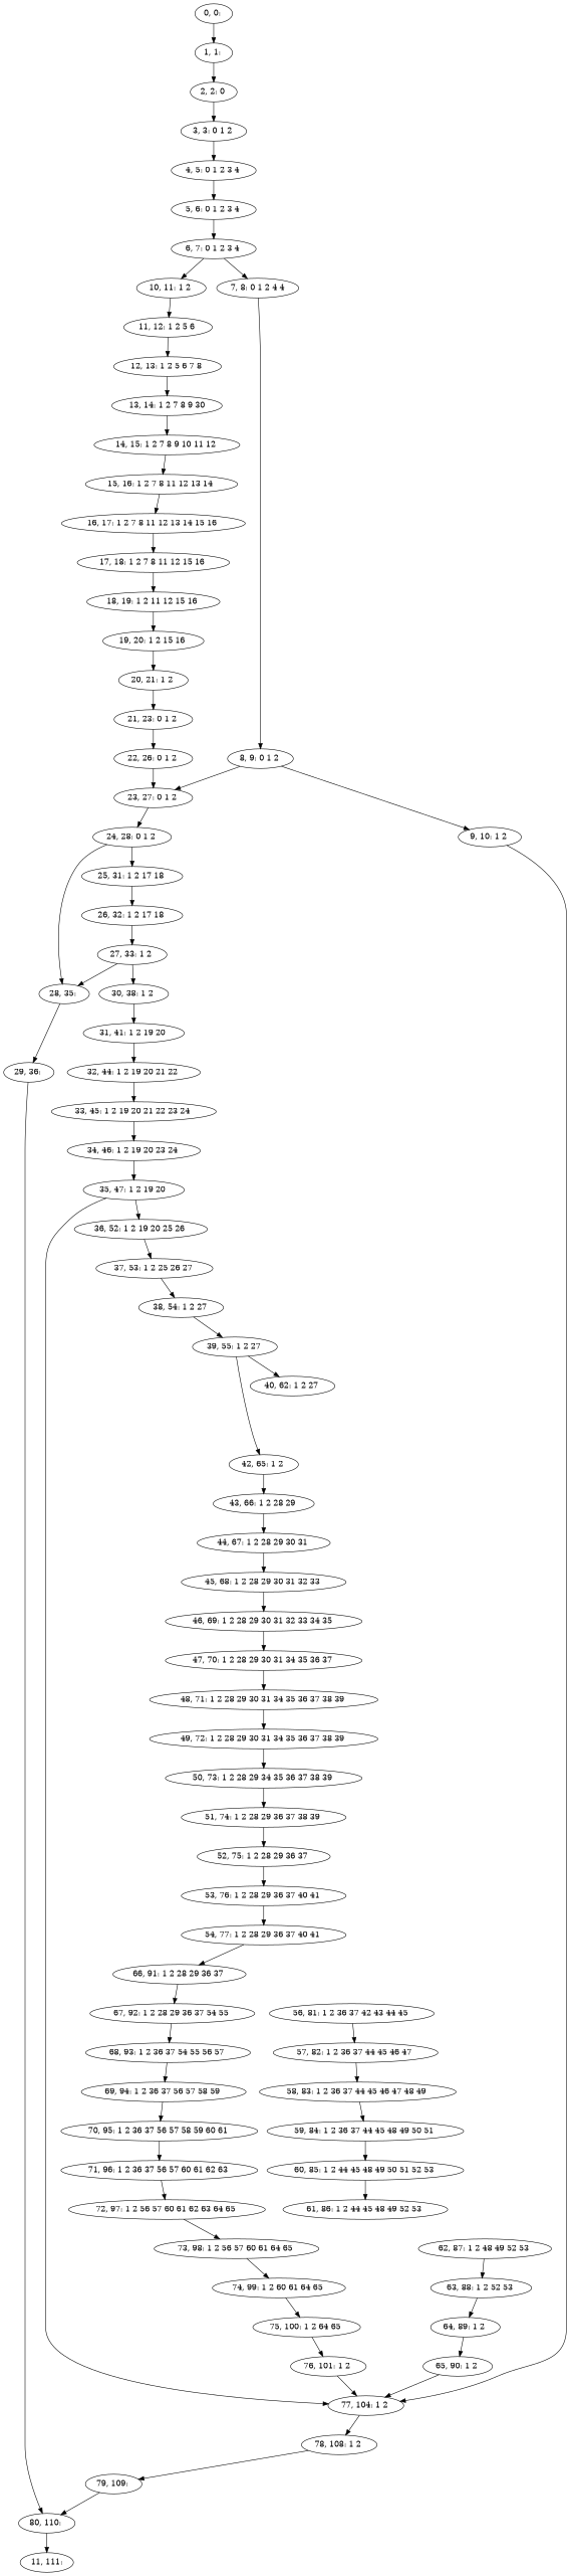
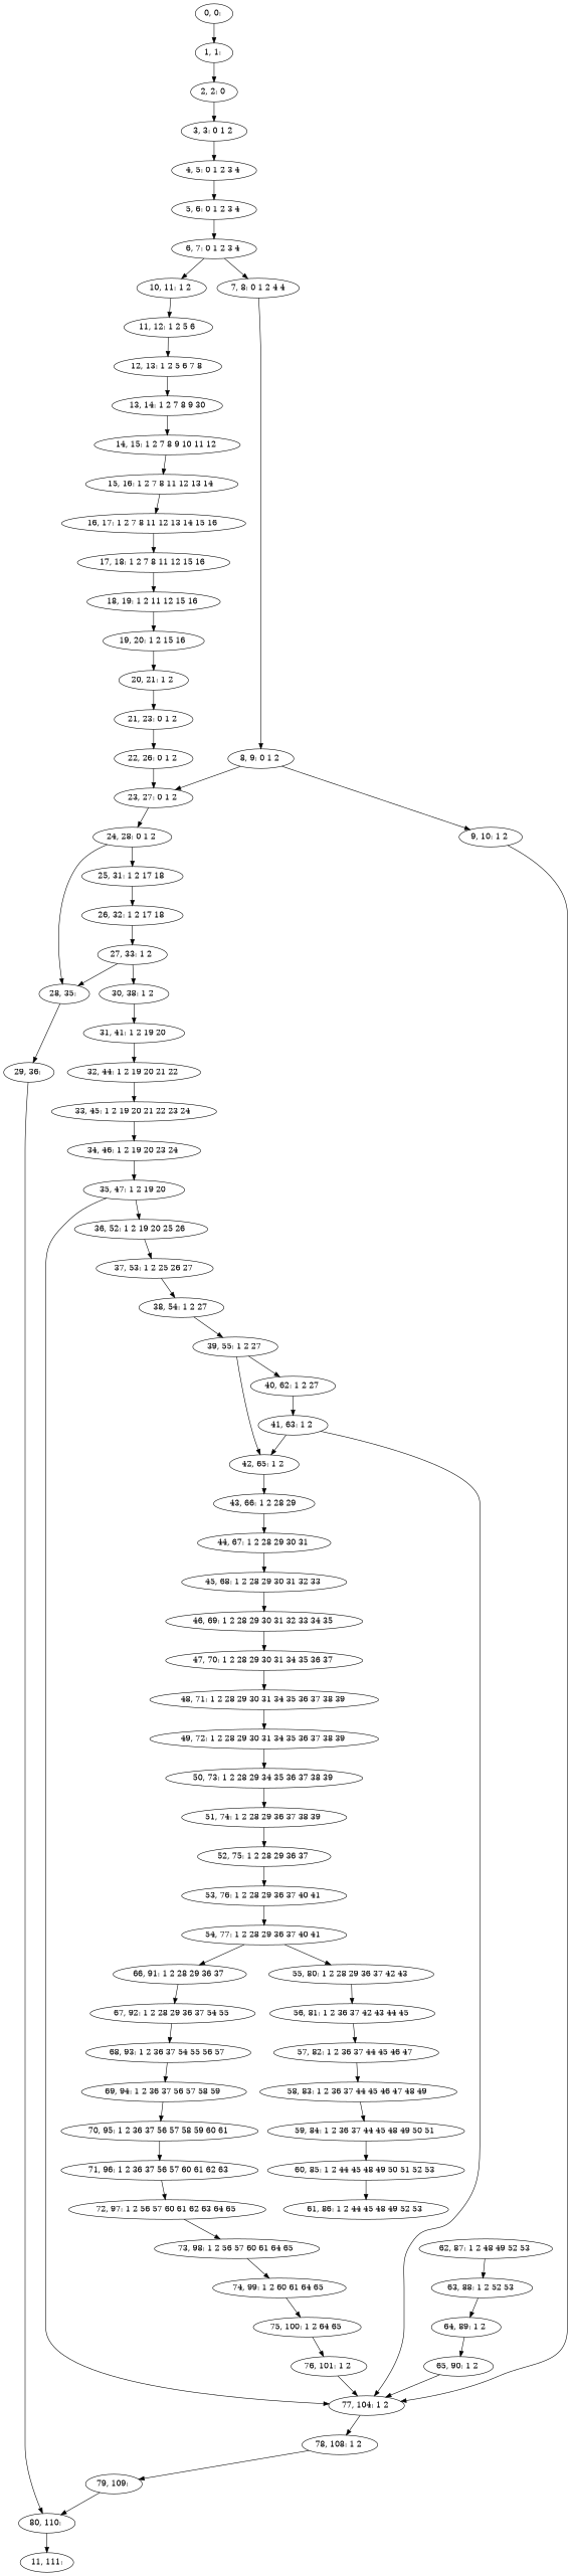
  digraph {
    n1 [label="0, 0: "]
    n2 [label="1, 1: "]
    n3 [label="2, 2: 0 "]
    n4 [label="3, 3: 0 1 2 "]
    n5 [label="4, 5: 0 1 2 3 4 "]
    n6 [label="5, 6: 0 1 2 3 4 "]
    n7 [label="6, 7: 0 1 2 3 4 "]
    n8 [label="7, 8: 0 1 2 4 4"]
    n9 [label="10, 11: 1 2 "]
    n10 [label="8, 9: 0 1 2 "]
    n11 [label="11, 12: 1 2 5 6 "]
    n12 [label="9, 10: 1 2 "]
    n13 [label="23, 27: 0 1 2 "]
    n14 [label="77, 104: 1 2 "]
    n15 [label="24, 28: 0 1 2 "]
    n16 [label="78, 108: 1 2 "]
    n17 [label="12, 13: 1 2 5 6 7 8 "]
    n18 [label="13, 14: 1 2 7 8 9 30"]
    n19 [label="14, 15: 1 2 7 8 9 10 11 12 "]
    n20 [label="15, 16: 1 2 7 8 11 12 13 14 "]
    n21 [label="16, 17: 1 2 7 8 11 12 13 14 15 16 "]
    n22 [label="17, 18: 1 2 7 8 11 12 15 16 "]
    n23 [label="18, 19: 1 2 11 12 15 16 "]
    n24 [label="19, 20: 1 2 15 16 "]
    n25 [label="20, 21: 1 2 "]
    n26 [label="21, 23: 0 1 2 "]
    n27 [label="22, 26: 0 1 2 "]
    n28 [label="25, 31: 1 2 17 18 "]
    n29 [label="28, 35: "]
    n30 [label="26, 32: 1 2 17 18 "]
    n31 [label="29, 36: "]
    n32 [label="27, 33: 1 2 "]
    n33 [label="30, 38: 1 2 "]
    n34 [label="31, 41: 1 2 19 20 "]
    n35 [label="80, 110: "]
    n36 [label="11, 111:"]
    n37 [label="32, 44: 1 2 19 20 21 22 "]
    n38 [label="33, 45: 1 2 19 20 21 22 23 24 "]
    n39 [label="34, 46: 1 2 19 20 23 24 "]
    n40 [label="35, 47: 1 2 19 20 "]
    n41 [label="36, 52: 1 2 19 20 25 26 "]
    n42 [label="37, 53: 1 2 25 26 27 "]
    n43 [label="38, 54: 1 2 27 "]
    n44 [label="39, 55: 1 2 27 "]
    n45 [label="40, 62: 1 2 27 "]
    n46 [label="42, 65: 1 2 "]
+   n47 [label="41, 63: 1 2 "]
    n48 [label="43, 66: 1 2 28 29 "]
    n49 [label="44, 67: 1 2 28 29 30 31 "]
    n50 [label="45, 68: 1 2 28 29 30 31 32 33 "]
    n51 [label="46, 69: 1 2 28 29 30 31 32 33 34 35 "]
    n52 [label="47, 70: 1 2 28 29 30 31 34 35 36 37 "]
    n53 [label="48, 71: 1 2 28 29 30 31 34 35 36 37 38 39 "]
    n54 [label="49, 72: 1 2 28 29 30 31 34 35 36 37 38 39 "]
    n55 [label="50, 73: 1 2 28 29 34 35 36 37 38 39 "]
    n56 [label="51, 74: 1 2 28 29 36 37 38 39 "]
    n57 [label="52, 75: 1 2 28 29 36 37 "]
    n58 [label="53, 76: 1 2 28 29 36 37 40 41 "]
    n59 [label="54, 77: 1 2 28 29 36 37 40 41 "]
+   n60 [label="55, 80: 1 2 28 29 36 37 42 43 "]
    n61 [label="66, 91: 1 2 28 29 36 37 "]
    n62 [label="56, 81: 1 2 36 37 42 43 44 45 "]
    n63 [label="67, 92: 1 2 28 29 36 37 54 55 "]
    n64 [label="57, 82: 1 2 36 37 44 45 46 47 "]
    n65 [label="58, 83: 1 2 36 37 44 45 46 47 48 49 "]
    n66 [label="59, 84: 1 2 36 37 44 45 48 49 50 51 "]
    n67 [label="60, 85: 1 2 44 45 48 49 50 51 52 53 "]
    n68 [label="61, 86: 1 2 44 45 48 49 52 53 "]
    n69 [label="62, 87: 1 2 48 49 52 53 "]
    n70 [label="63, 88: 1 2 52 53 "]
    n71 [label="64, 89: 1 2 "]
    n72 [label="65, 90: 1 2 "]
    n73 [label="68, 93: 1 2 36 37 54 55 56 57 "]
    n74 [label="69, 94: 1 2 36 37 56 57 58 59 "]
    n75 [label="70, 95: 1 2 36 37 56 57 58 59 60 61 "]
    n76 [label="71, 96: 1 2 36 37 56 57 60 61 62 63 "]
    n77 [label="72, 97: 1 2 56 57 60 61 62 63 64 65 "]
    n78 [label="73, 98: 1 2 56 57 60 61 64 65 "]
    n79 [label="74, 99: 1 2 60 61 64 65 "]
    n80 [label="75, 100: 1 2 64 65 "]
    n81 [label="76, 101: 1 2 "]
    n82 [label="79, 109: "]
    n1 -> n2
    n2 -> n3
    n3 -> n4
    n4 -> n5
    n5 -> n6
    n6 -> n7
    n7 -> n8
    n7 -> n9
    n8 -> n10
    n9 -> n11
    n10 -> n12
    n10 -> n13
    n11 -> n17
    n12 -> n14
    n13 -> n15
    n14 -> n16
    n15 -> n28
    n15 -> n29
    n16 -> n82
    n17 -> n18
    n18 -> n19
    n19 -> n20
    n20 -> n21
    n21 -> n22
    n22 -> n23
    n23 -> n24
    n24 -> n25
    n25 -> n26
    n26 -> n27
    n27 -> n13
    n28 -> n30
    n29 -> n31
    n30 -> n32
    n31 -> n35
    n32 -> n29
    n32 -> n33
    n33 -> n34
    n34 -> n37
    n35 -> n36
    n37 -> n38
    n38 -> n39
    n39 -> n40
    n40 -> n14
    n40 -> n41
    n41 -> n42
    n42 -> n43
    n43 -> n44
    n44 -> n45
    n44 -> n46
+   n45 -> n47
    n46 -> n48
+   n47 -> n14
+   n47 -> n46
    n48 -> n49
    n49 -> n50
    n50 -> n51
    n51 -> n52
    n52 -> n53
    n53 -> n54
    n54 -> n55
    n55 -> n56
    n56 -> n57
    n57 -> n58
    n58 -> n59
+   n59 -> n60
    n59 -> n61
+   n60 -> n62
    n61 -> n63
    n62 -> n64
    n63 -> n73
    n64 -> n65
    n65 -> n66
    n66 -> n67
    n67 -> n68
    n69 -> n70
    n70 -> n71
    n71 -> n72
    n72 -> n14
    n73 -> n74
    n74 -> n75
    n75 -> n76
    n76 -> n77
    n77 -> n78
    n78 -> n79
    n79 -> n80
    n80 -> n81
    n81 -> n14
    n82 -> n35
  }
